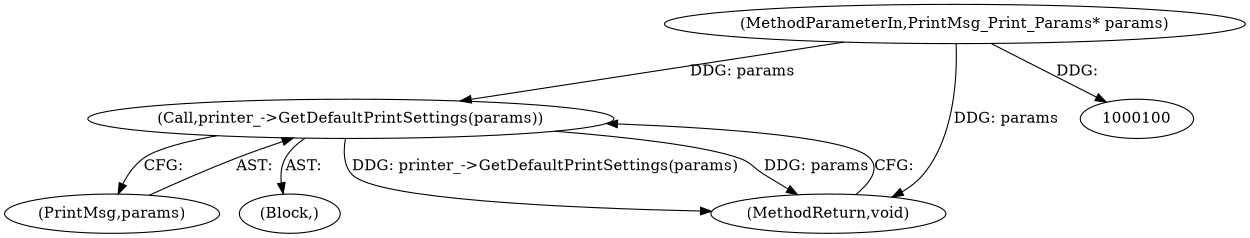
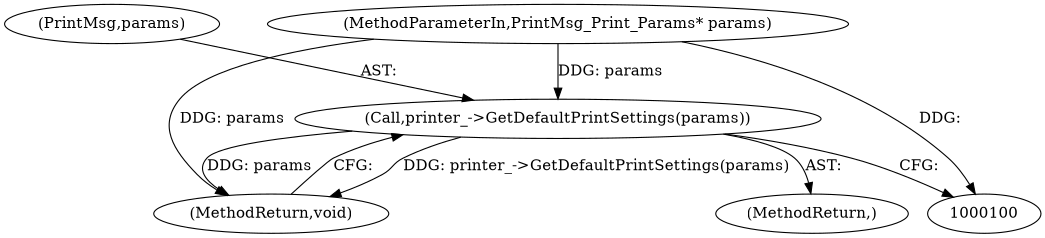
  digraph {
    n1 [label="(Call,printer_->GetDefaultPrintSettings(params))"]
    n2 [label="(PrintMsg,params)"]
-   n3 [label="(Block,)"]
+   n3 [label="(MethodReturn,)"]
    n4 [label="(MethodReturn,void)"]
    n5 [label="(MethodParameterIn,PrintMsg_Print_Params* params)"]
    1000100
-   n1 -> n2 [label="CFG: "]
+   n1 -> 1000100 [label="CFG: "]
    n1 -> n3 [label="AST: "]
    n1 -> n4 [label="DDG: printer_->GetDefaultPrintSettings(params)"]
    n1 -> n4 [label="DDG: params"]
    n2 -> n1 [label="AST: "]
    n4 -> n1 [label="CFG: "]
    n5 -> n1 [label="DDG: params"]
    n5 -> n4 [label="DDG: params"]
    n5 -> 1000100 [label="DDG: "]
  }
